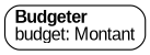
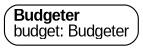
  digraph {
    rankdir=LR
    fontname="Liberation Sans"
-   n1 [fontname="Liberation Sans" label=<<b>Budgeter</b><BR ALIGN="LEFT"/>budget: Montant> shape=Mrecord]
+   n1 [fontname="Liberation Sans" label=<<b>Budgeter</b><BR ALIGN="LEFT"/>budget: Budgeter> shape=Mrecord]
  }
